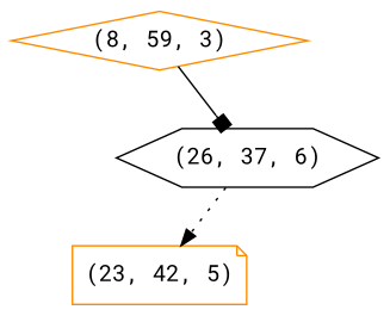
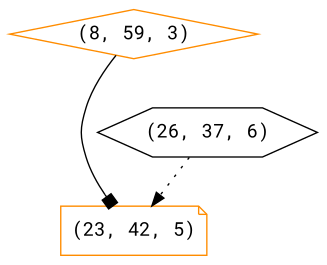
  digraph {
    fontname="Roboto Mono"
    node [color=darkorange fontname="Roboto Mono"]
    edge [fontname="Roboto Mono"]
    "(8, 59, 3)" [shape=diamond]
    "(23, 42, 5)" [shape=note]
    "(26, 37, 6)" [color=black shape=hexagon]
-   "(8, 59, 3)" -> "(26, 37, 6)" [arrowhead=box style=solid]
+   "(8, 59, 3)" -> "(23, 42, 5)" [arrowhead=box style=solid]
    "(26, 37, 6)" -> "(23, 42, 5)" [arrowhead=normal style=dotted]
  }
